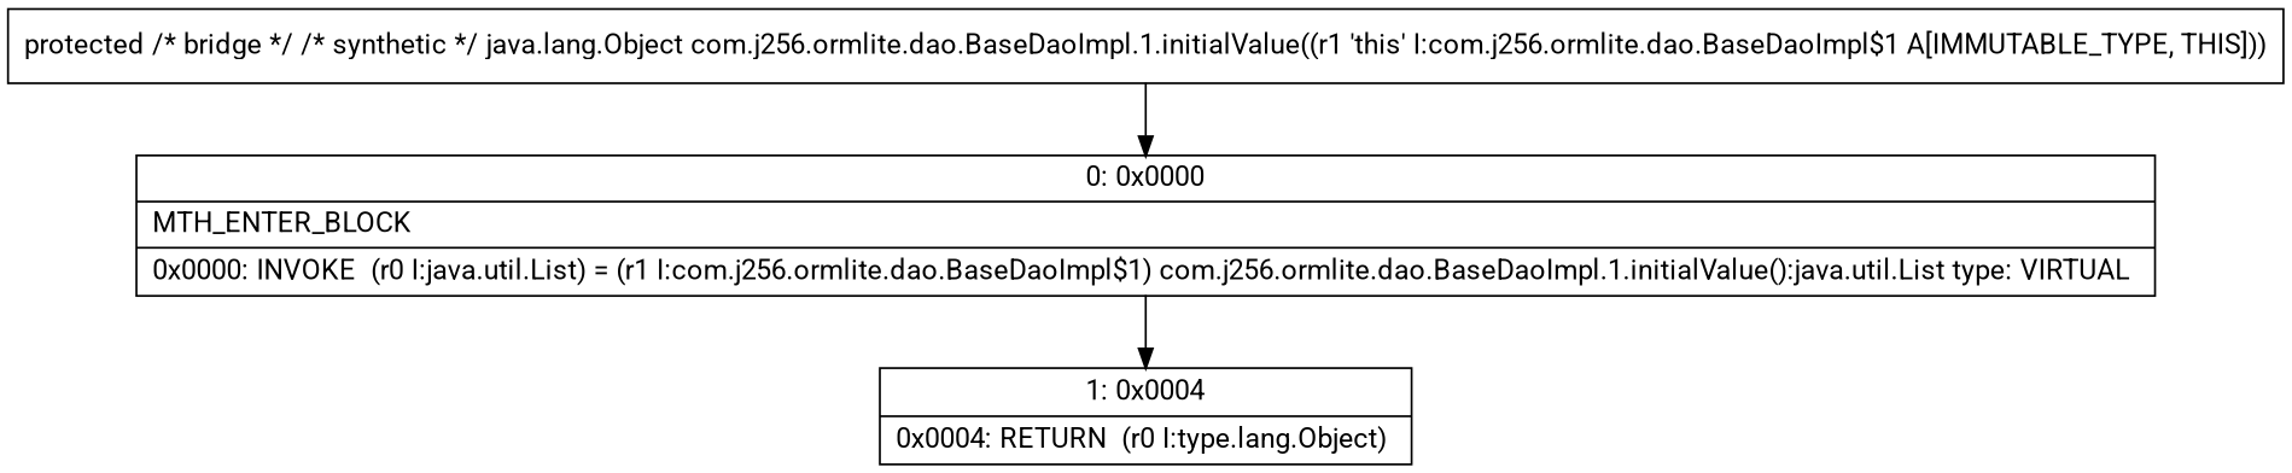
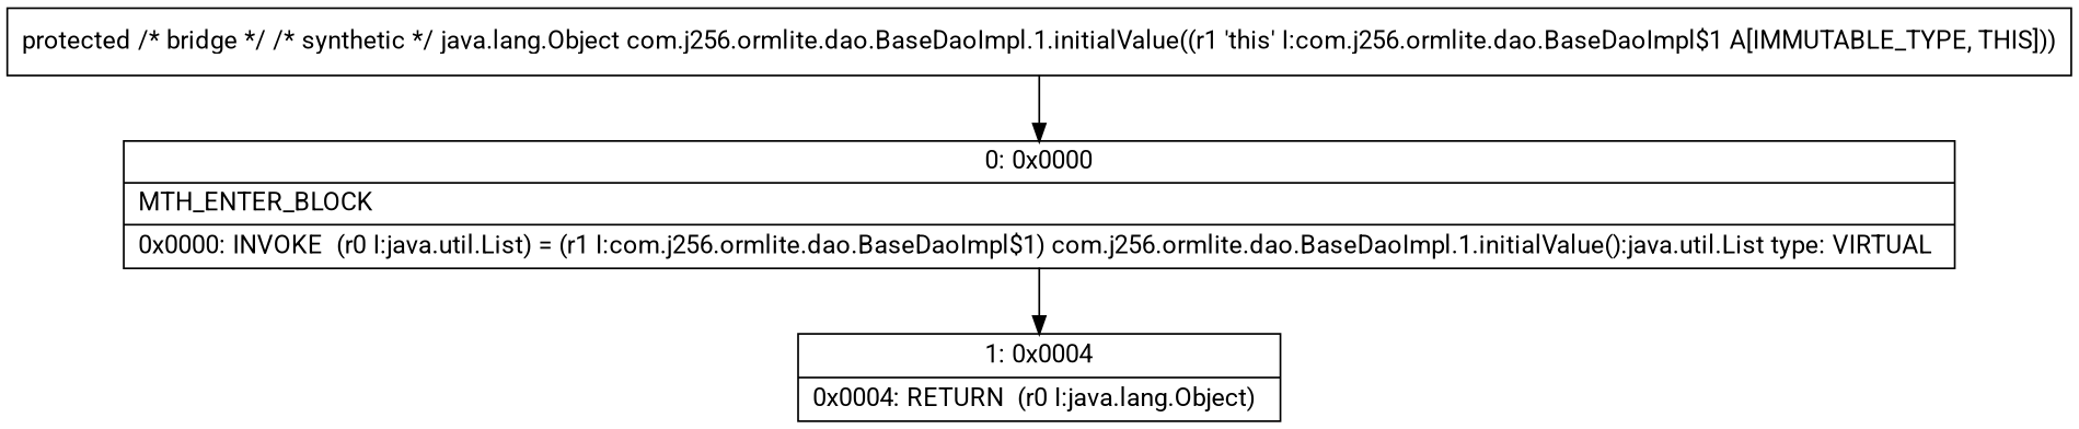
  digraph {
    fontname=Roboto
    node [shape=record fontname=Roboto]
    edge [fontname=Roboto]
    n1 [label="{0\:\ 0x0000|MTH_ENTER_BLOCK\l|0x0000: INVOKE  (r0 I:java.util.List) = (r1 I:com.j256.ormlite.dao.BaseDaoImpl$1) com.j256.ormlite.dao.BaseDaoImpl.1.initialValue():java.util.List type: VIRTUAL \l}"]
-   n2 [label="{1\:\ 0x0004|0x0004: RETURN  (r0 I:type.lang.Object) \l}"]
+   n2 [label="{1\:\ 0x0004|0x0004: RETURN  (r0 I:java.lang.Object) \l}"]
    n3 [label="{protected \/* bridge *\/ \/* synthetic *\/ java.lang.Object com.j256.ormlite.dao.BaseDaoImpl.1.initialValue((r1 'this' I:com.j256.ormlite.dao.BaseDaoImpl$1 A[IMMUTABLE_TYPE, THIS])) }"]
    n1 -> n2
    n3 -> n1
  }
